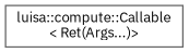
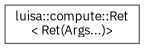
  digraph {
    rankdir=LR
    fontname="IBM Plex Sans"
-   n1 [color=grey40 fillcolor=white fontname="IBM Plex Sans" fontsize=10 height=0.2 label="luisa::compute::Callable\l\< Ret(Args...)\>" shape=box style=filled width=0.4]
+   n1 [color=grey40 fillcolor=white fontname="IBM Plex Sans" fontsize=10 height=0.2 label="luisa::compute::Ret\l\< Ret(Args...)\>" shape=box style=filled width=0.4]
  }
